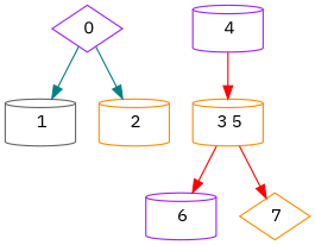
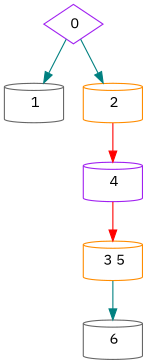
  digraph {
    fontname="IBM Plex Sans"
    node [color=darkorange fontname="IBM Plex Sans" shape=cylinder]
    edge [color=teal fontname="IBM Plex Sans"]
    " 0" [color=purple shape=diamond]
    " 1" [color=gray40]
    " 2"
    " 4" [color=purple]
    " 3 5"
-   " 6" [color=purple]
-   " 7" [shape=diamond]
+   " 6" [color=gray40]
    " 0" -> " 1"
    " 0" -> " 2"
+   " 2" -> " 4" [color=red]
    " 4" -> " 3 5" [color=red]
-   " 3 5" -> " 6" [color=red]
-   " 3 5" -> " 7" [color=red]
+   " 3 5" -> " 6"
  }
